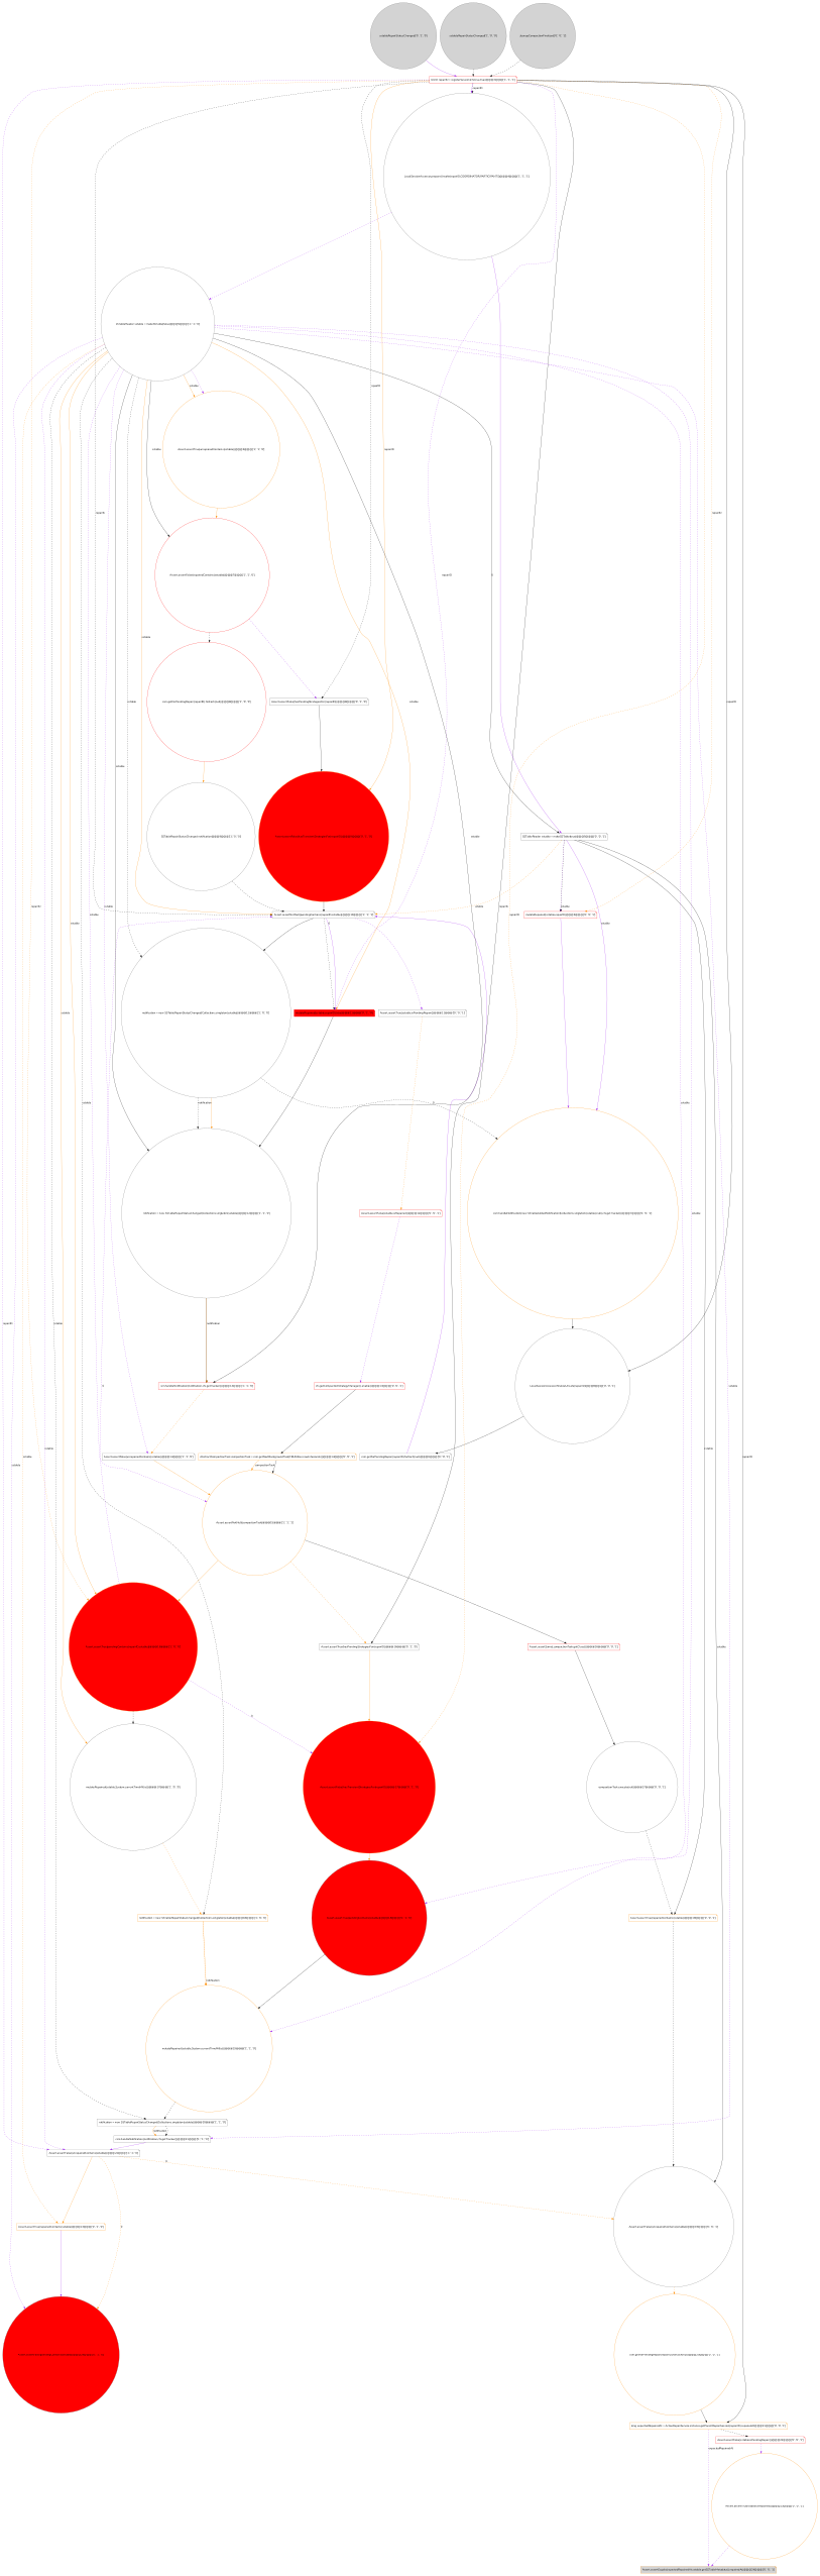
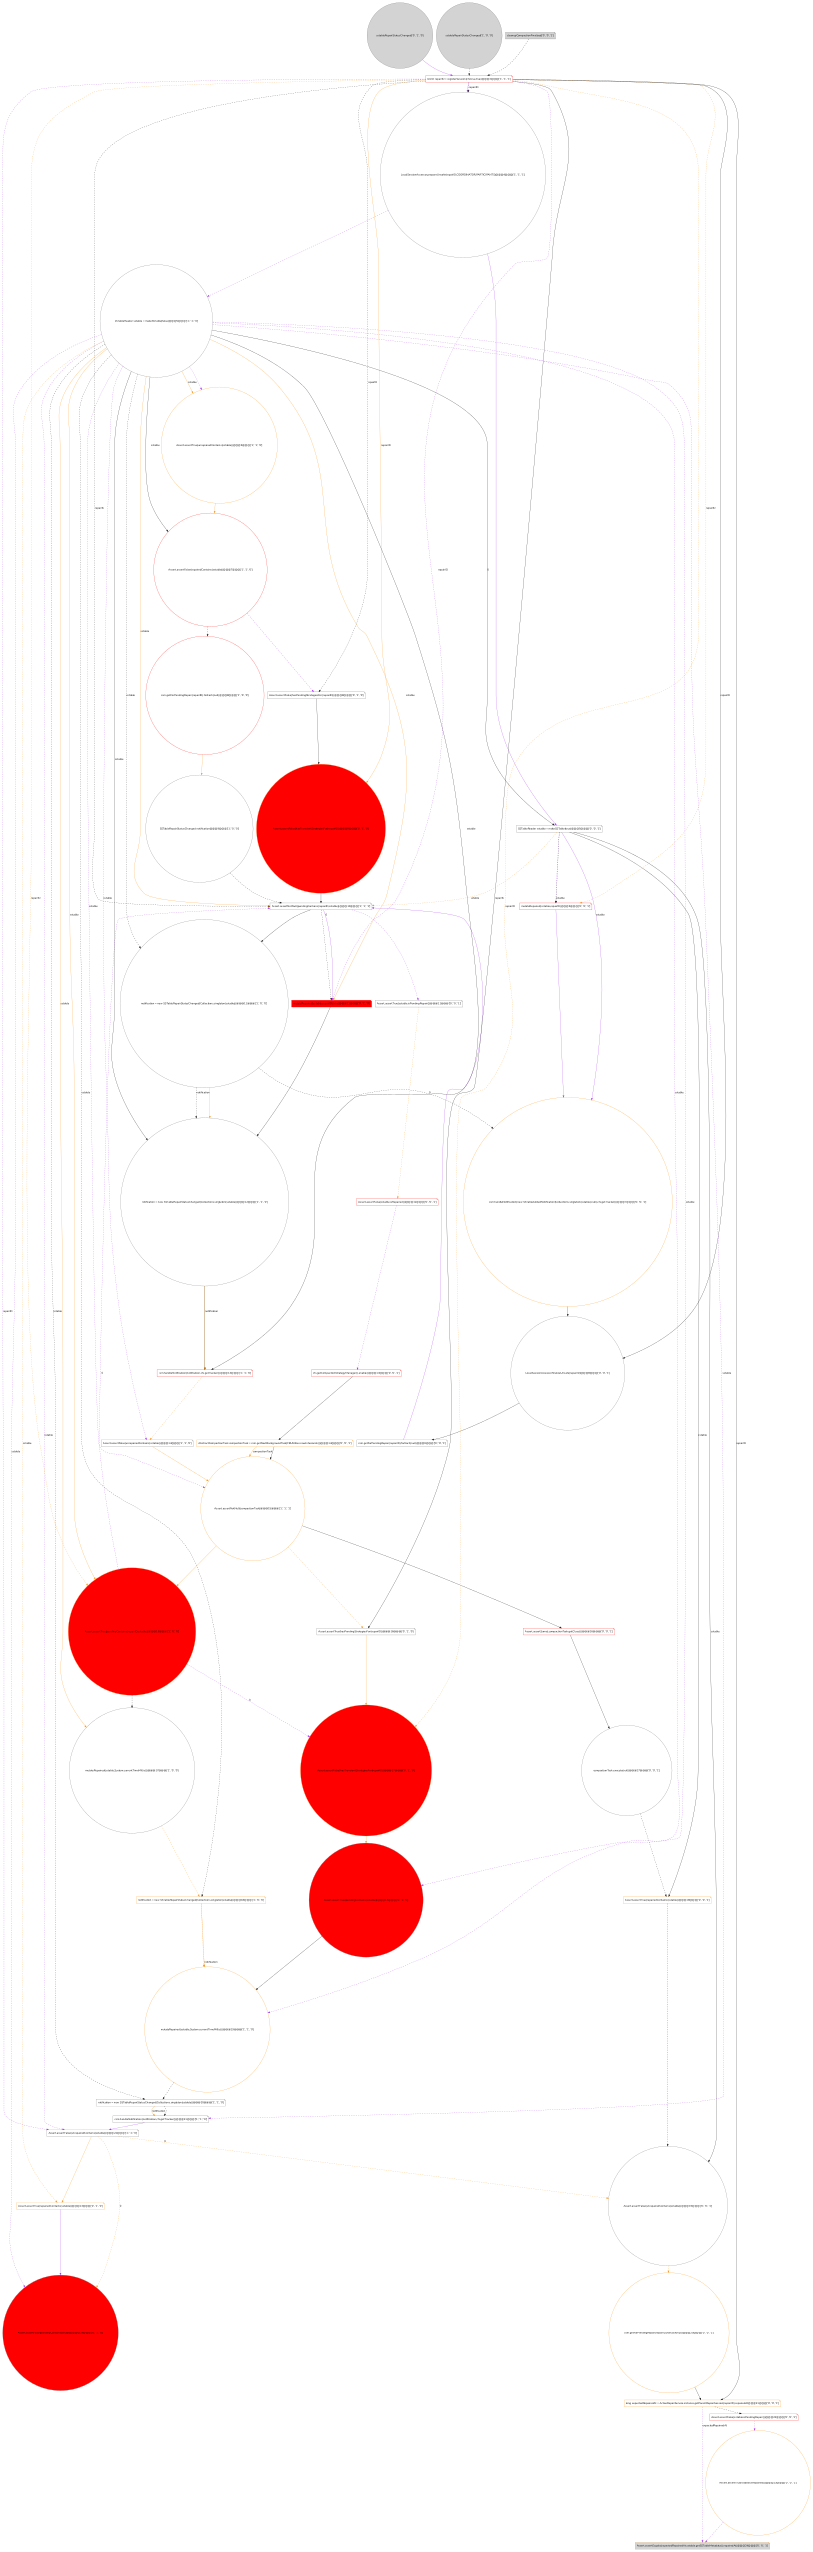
  digraph {
    fontname=Nunito
    node [color=gray40 fillcolor=white fontname=Nunito shape=note style=filled]
    edge [color=black fontname=Nunito style=dashed]
    n1 [color=darkorange label="Assert.assertTrue(repairedContains(sstable))@@@18@@@['0', '0', '1']"]
    n2 [label="Assert.assertFalse(unrepairedContains(sstable))@@@19@@@['0', '0', '1']" shape=circle]
    n3 [color=darkorange label="csm.getForPendingRepair(repairID).forEach(null)@@@20@@@['0', '0', '1']" shape=circle]
    n4 [label="Assert.assertTrue(hasPendingStrategiesFor(repairID))@@@16@@@['0', '1', '0']"]
    n5 [color=darkorange fillcolor=red label="Assert.assertFalse(hasTransientStrategiesFor(repairID))@@@17@@@['0', '1', '0']" shape=circle]
    n6 [fillcolor=red label="Assert.assertTrue(pendingContains(sstable))@@@18@@@['0', '1', '0']" shape=circle]
    n7 [color=darkorange label="mutateRepaired(sstable,System.currentTimeMillis())@@@19@@@['1', '1', '0']" shape=circle]
    n8 [label="SSTableRepairStatusChanged notification@@@9@@@['1', '0', '0']" shape=circle]
    n9 [label="Assert.assertNotNull(pendingContains(repairID,sstable))@@@10@@@['1', '1', '1']"]
    n10 [color=red fillcolor=red label="mutateRepaired(sstable,repairID,false)@@@11@@@['0', '1', '0']"]
    n11 [label="Assert.assertTrue(sstable.isPendingRepair())@@@11@@@['0', '0', '1']"]
    n12 [label="notification = new SSTableRepairStatusChanged(Collections.singleton(sstable))@@@11@@@['1', '0', '0']" shape=circle]
    n13 [color=darkorange fillcolor=red label="Assert.assertFalse(hasTransientStrategiesFor(repairID))@@@9@@@['0', '1', '0']" shape=circle]
    n14 [color=red label="Assert.assertSame(,compactionTask.getClass())@@@16@@@['0', '0', '1']"]
    n15 [label="compactionTask.execute(null)@@@17@@@['0', '0', '1']" shape=circle]
    n16 [color=darkorange label="csm.handleNotification(new SSTableAddedNotification(Collections.singleton(sstable),null),cfs.getTracker())@@@7@@@['0', '0', '1']" shape=circle]
    n17 [label="LocalSessionAccessor.finalizeUnsafe(repairID)@@@8@@@['0', '0', '1']" shape=circle]
    n18 [label="csm.getForPendingRepair(repairID).forEach(null)@@@9@@@['0', '0', '1']"]
    n19 [color=darkorange label="Assert.assertTrue(repairedContains(sstable))@@@23@@@['0', '1', '0']"]
    n20 [fillcolor=red label="Assert.assertFalse(pendingContains(sstable))@@@24@@@['0', '1', '0']" shape=circle]
    n21 [fillcolor=lightgray label="sstableRepairStatusChanged['0', '1', '0']" shape=circle]
    n22 [color=red label="UUID repairID = registerSession(cfs,true,true)@@@3@@@['1', '1', '1']"]
    n23 [color=red label="mutateRepaired(sstable,repairID)@@@6@@@['0', '0', '1']"]
    n24 [label="Assert.assertFalse(hasPendingStrategiesFor(repairID))@@@8@@@['0', '1', '0']"]
    n25 [color=darkorange label="long expectedRepairedAt = ActiveRepairService.instance.getParentRepairSession(repairID).repairedAt@@@21@@@['0', '0', '1']"]
    n26 [color=darkorange fillcolor=red label="Assert.assertTrue(pendingContains(repairID,sstable))@@@16@@@['1', '0', '0']" shape=circle]
    n27 [label="Assert.assertFalse(unrepairedContains(sstable))@@@22@@@['1', '1', '0']"]
    n28 [label="LocalSessionAccessor.prepareUnsafe(repairID,COORDINATOR,PARTICIPANTS)@@@4@@@['1', '1', '1']" shape=circle]
    n29 [color=red label="Assert.assertFalse(sstable.isPendingRepair())@@@22@@@['0', '0', '1']"]
    n30 [color=darkorange label="Assert.assertTrue(sstable.isRepaired())@@@23@@@['0', '0', '1']" shape=circle]
    n31 [color=darkorange fillcolor=lightgray label="Assert.assertEquals(expectedRepairedAt,sstable.getSSTableMetadata().repairedAt)@@@24@@@['0', '0', '1']"]
    n32 [color=red label="Assert.assertFalse(sstable.isRepaired())@@@12@@@['0', '0', '1']"]
    n33 [color=red label="cfs.getCompactionStrategyManager().enable()@@@13@@@['0', '0', '1']"]
    n34 [color=darkorange label="AbstractCompactionTask compactionTask = csm.getNextBackgroundTask(FBUtilities.nowInSeconds())@@@14@@@['0', '0', '1']"]
    n35 [color=red label="csm.getForPendingRepair(repairID).forEach(null)@@@8@@@['1', '0', '0']" shape=circle]
    n36 [fillcolor=lightgray label="sstableRepairStatusChanged['1', '0', '0']" shape=circle]
    n37 [label="mutateRepaired(sstable,System.currentTimeMillis())@@@17@@@['1', '0', '0']" shape=circle]
    n38 [color=darkorange label="notification = new SSTableRepairStatusChanged(Collections.singleton(sstable))@@@18@@@['1', '0', '0']"]
    n39 [label="notification = new SSTableRepairStatusChanged(Collections.singleton(sstable))@@@12@@@['1', '1', '0']" shape=circle]
    n40 [color=red label="csm.handleNotification(notification,cfs.getTracker())@@@13@@@['1', '1', '0']"]
    n41 [label="Assert.assertFalse(unrepairedContains(sstable))@@@14@@@['1', '1', '0']"]
    n42 [label="SSTableReader sstable = makeSSTable(true)@@@5@@@['0', '0', '1']"]
    n43 [label="SSTableReader sstable = makeSSTable(false)@@@5@@@['1', '1', '0']" shape=circle]
    n44 [color=darkorange label="Assert.assertTrue(unrepairedContains(sstable))@@@6@@@['1', '1', '0']" shape=circle]
    n45 [color=red label="Assert.assertFalse(repairedContains(sstable))@@@7@@@['1', '1', '0']" shape=circle]
    n46 [label="notification = new SSTableRepairStatusChanged(Collections.singleton(sstable))@@@20@@@['1', '1', '0']"]
    n47 [label="csm.handleNotification(notification,cfs.getTracker())@@@21@@@['1', '1', '0']"]
    n48 [color=darkorange label="Assert.assertNotNull(compactionTask)@@@15@@@['1', '1', '1']" shape=circle]
-   n49 [fillcolor=lightgray label="cleanupCompactionFinalized['0', '0', '1']" shape=circle]
+   n49 [fillcolor=lightgray label="cleanupCompactionFinalized['0', '0', '1']"]
    n1 -> n2
    n2 -> n3 [color=darkorange]
    n3 -> n25 [style=solid]
    n4 -> n5 [color=darkorange style=solid]
    n5 -> n6 [color=darkorange style=solid]
    n6 -> n7 [style=solid]
    n7 -> n46
    n8 -> n9
    n9 -> n10 [color=purple label=0 style=solid]
    n9 -> n10
    n9 -> n11 [color=purple]
    n9 -> n12 [style=solid]
    n10 -> n39 [style=solid]
    n11 -> n32 [color=darkorange]
    n12 -> n16 [label=0]
    n12 -> n39 [label=notification]
    n12 -> n39 [color=darkorange style=solid]
    n13 -> n9 [style=solid]
    n14 -> n15 [style=solid]
    n15 -> n1
    n16 -> n17 [style=solid]
    n17 -> n18 [style=solid]
    n18 -> n9 [color=purple style=solid]
    n19 -> n20 [color=purple style=solid]
    n21 -> n22 [color=purple style=solid]
    n22 -> n4 [label=repairID style=solid]
    n22 -> n5 [color=darkorange label=repairID]
    n22 -> n9 [label=repairID]
    n22 -> n10 [color=purple label=repairID]
    n22 -> n13 [color=darkorange label=repairID style=solid]
    n22 -> n17 [label=repairID style=solid]
    n22 -> n23 [color=darkorange label=repairID]
    n22 -> n24 [label=repairID]
    n22 -> n25 [label=repairID style=solid]
    n22 -> n26 [color=darkorange label=repairID]
    n22 -> n27 [color=purple label=repairID]
    n22 -> n28 [label=repairID]
    n22 -> n28 [color=purple style=solid]
    n23 -> n16 [color=purple style=solid]
    n24 -> n13 [style=solid]
    n25 -> n29
    n25 -> n31 [color=purple label=expectedRepairedAt]
    n26 -> n5 [color=purple label=0]
    n26 -> n9 [color=purple label=0]
    n26 -> n37
    n27 -> n2 [color=darkorange label=0]
    n27 -> n19 [color=darkorange style=solid]
    n27 -> n20 [color=darkorange label=0]
    n28 -> n42 [color=purple style=solid]
    n28 -> n43 [color=purple]
    n29 -> n30 [color=purple]
    n30 -> n31 [color=purple]
    n32 -> n33 [color=purple]
    n33 -> n34 [style=solid]
    n34 -> n48 [color=darkorange label=compactionTask style=solid]
    n34 -> n48 [style=solid]
    n35 -> n8 [color=darkorange style=solid]
    n36 -> n22
    n37 -> n38 [color=darkorange]
    n38 -> n7 [color=darkorange]
    n38 -> n7 [color=darkorange label=notification style=solid]
    n39 -> n40 [style=solid]
    n39 -> n40 [color=darkorange label=notification style=solid]
    n40 -> n41 [color=darkorange]
    n41 -> n48 [color=darkorange style=solid]
    n42 -> n1 [label=sstable style=solid]
    n42 -> n2 [label=sstable style=solid]
    n42 -> n9 [color=darkorange label=sstable]
    n42 -> n16 [color=purple label=sstable style=solid]
    n42 -> n23 [color=purple]
    n42 -> n23 [label=sstable]
    n43 -> n6 [color=purple label=sstable]
    n43 -> n7 [color=purple label=sstable]
    n43 -> n9 [color=darkorange label=sstable style=solid]
    n43 -> n10 [color=darkorange label=sstable style=solid]
    n43 -> n12 [label=sstable]
    n43 -> n19 [color=darkorange label=sstable]
    n43 -> n20 [color=purple label=sstable]
    n43 -> n26 [color=darkorange label=sstable style=solid]
    n43 -> n27 [color=purple label=sstable]
    n43 -> n37 [color=darkorange label=sstable style=solid]
    n43 -> n38 [label=sstable]
    n43 -> n39 [label=sstable style=solid]
    n43 -> n40 [label=sstable style=solid]
    n43 -> n41 [color=purple label=sstable]
    n43 -> n42 [label=0 style=solid]
    n43 -> n44 [color=darkorange label=sstable style=solid]
    n43 -> n44 [color=purple]
    n43 -> n45 [label=sstable style=solid]
    n43 -> n46 [label=sstable]
    n43 -> n47 [color=purple label=sstable]
    n43 -> n48 [color=purple label=sstable]
    n44 -> n45 [color=darkorange style=solid]
    n45 -> n24 [color=purple]
    n45 -> n35
    n46 -> n47
    n46 -> n47 [color=darkorange label=notification style=solid]
    n47 -> n27 [color=purple style=solid]
    n48 -> n4 [color=darkorange]
    n48 -> n14 [style=solid]
    n48 -> n26 [color=darkorange style=solid]
    n49 -> n22
  }
